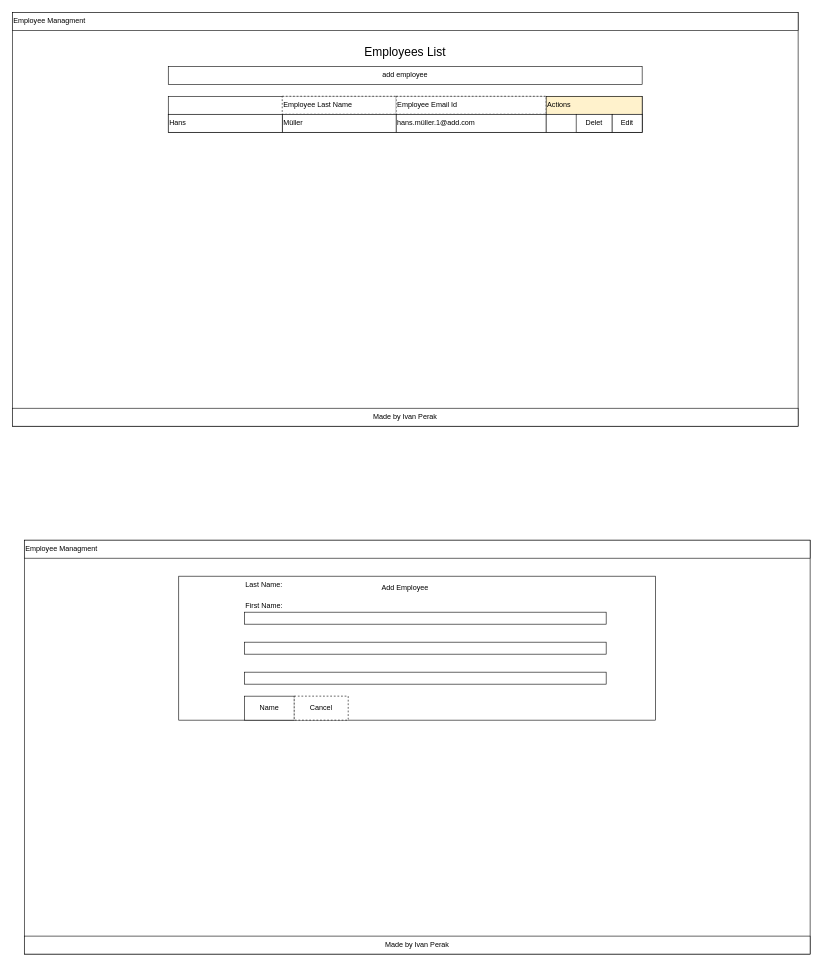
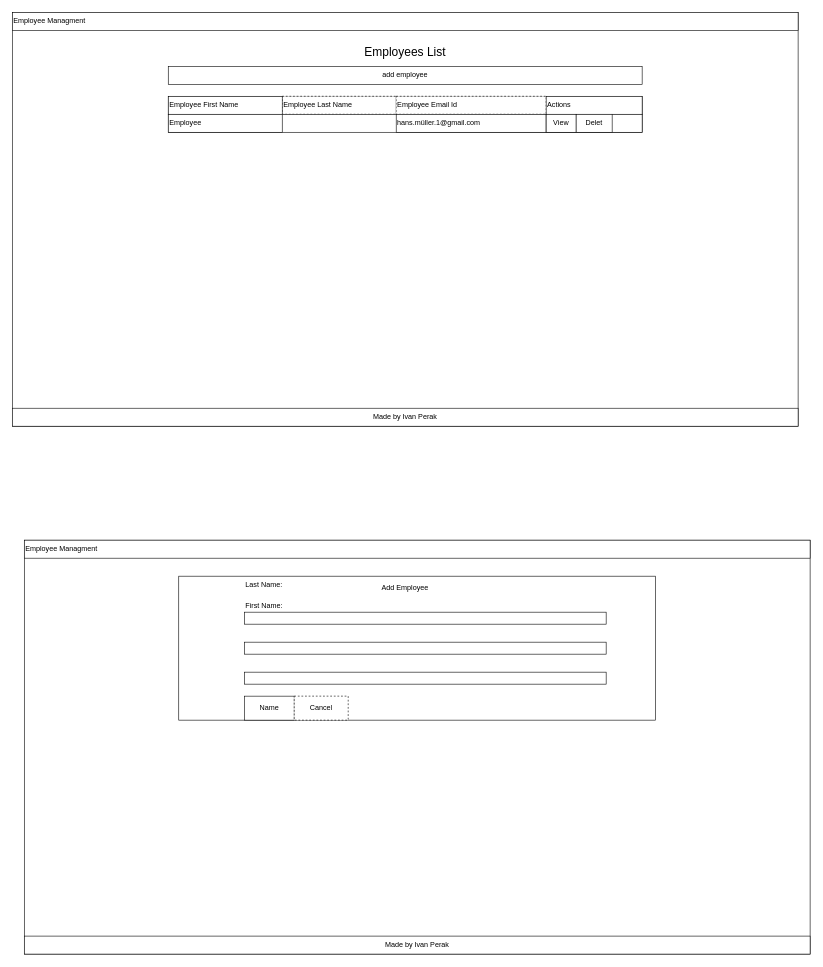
  <mxCell id="0" />
  <mxCell id="1" parent="0" />
  <mxCell id="2" value="" style="group" vertex="1" connectable="0" parent="1"><mxGeometry x="20" y="20" width="1310" height="690" as="geometry" /></mxCell>
  <mxCell id="3" value="" style="rounded=0;whiteSpace=wrap;html=1;" vertex="1" parent="2"><mxGeometry width="1310" height="690" as="geometry" /></mxCell>
  <mxCell id="4" value="Made by Ivan Perak" style="rounded=0;whiteSpace=wrap;html=1;" vertex="1" parent="2"><mxGeometry y="660" width="1310" height="30" as="geometry" /></mxCell>
  <mxCell id="5" value="Employee Managment" style="rounded=0;whiteSpace=wrap;html=1;align=left;" vertex="1" parent="2"><mxGeometry width="1310" height="30" as="geometry" /></mxCell>
  <mxCell id="6" value="&lt;font style=&quot;font-size: 20px&quot;&gt;Employees List&lt;/font&gt;" style="text;html=1;strokeColor=none;fillColor=none;align=center;verticalAlign=middle;whiteSpace=wrap;rounded=0;" vertex="1" parent="2"><mxGeometry x="545" y="30" width="220" height="70" as="geometry" /></mxCell>
  <mxCell id="7" value="add employee" style="rounded=0;whiteSpace=wrap;html=1;" vertex="1" parent="2"><mxGeometry x="260" y="90" width="790" height="30" as="geometry" /></mxCell>
  <mxCell id="8" value="" style="rounded=0;whiteSpace=wrap;html=1;" vertex="1" parent="2"><mxGeometry x="260" y="140" width="790" height="30" as="geometry" /></mxCell>
  <mxCell id="9" value="Employee Last Name" style="rounded=0;whiteSpace=wrap;html=1;align=left;dashed=1;" vertex="1" parent="2"><mxGeometry x="450" y="140" width="190" height="30" as="geometry" /></mxCell>
+ <mxCell id="10" value="Employee First Name" style="rounded=0;whiteSpace=wrap;html=1;align=left;" vertex="1" parent="2"><mxGeometry x="260" y="140" width="190" height="30" as="geometry" /></mxCell>
  <mxCell id="11" value="Employee Email Id" style="rounded=0;whiteSpace=wrap;html=1;align=left;dashed=1;" vertex="1" parent="2"><mxGeometry x="640" y="140" width="250" height="30" as="geometry" /></mxCell>
- <mxCell id="12" value="Actions" style="rounded=0;whiteSpace=wrap;html=1;align=left;fillColor=#fff2cc;" vertex="1" parent="2"><mxGeometry x="890" y="140" width="160" height="30" as="geometry" /></mxCell>
+ <mxCell id="12" value="Actions" style="rounded=0;whiteSpace=wrap;html=1;align=left;" vertex="1" parent="2"><mxGeometry x="890" y="140" width="160" height="30" as="geometry" /></mxCell>
  <mxCell id="13" value="" style="rounded=0;whiteSpace=wrap;html=1;" vertex="1" parent="2"><mxGeometry x="260" y="170" width="790" height="30" as="geometry" /></mxCell>
- <mxCell id="14" value="Müller" style="rounded=0;whiteSpace=wrap;html=1;align=left;" vertex="1" parent="2"><mxGeometry x="450" y="170" width="190" height="30" as="geometry" /></mxCell>
- <mxCell id="15" value="Hans" style="rounded=0;whiteSpace=wrap;html=1;align=left;" vertex="1" parent="2"><mxGeometry x="260" y="170" width="190" height="30" as="geometry" /></mxCell>
- <mxCell id="16" value="hans.müller.1@add.com" style="rounded=0;whiteSpace=wrap;html=1;align=left;" vertex="1" parent="2"><mxGeometry x="640" y="170" width="250" height="30" as="geometry" /></mxCell>
+ <mxCell id="15" value="Employee" style="rounded=0;whiteSpace=wrap;html=1;align=left;" vertex="1" parent="2"><mxGeometry x="260" y="170" width="190" height="30" as="geometry" /></mxCell>
+ <mxCell id="16" value="hans.müller.1@gmail.com" style="rounded=0;whiteSpace=wrap;html=1;align=left;" vertex="1" parent="2"><mxGeometry x="640" y="170" width="250" height="30" as="geometry" /></mxCell>
  <mxCell id="17" value="" style="rounded=0;whiteSpace=wrap;html=1;align=left;" vertex="1" parent="2"><mxGeometry x="890" y="170" width="160" height="30" as="geometry" /></mxCell>
+ <mxCell id="18" value="View" style="rounded=0;whiteSpace=wrap;html=1;" vertex="1" parent="2"><mxGeometry x="890" y="170" width="50" height="30" as="geometry" /></mxCell>
  <mxCell id="19" value="Delet" style="rounded=0;whiteSpace=wrap;html=1;" vertex="1" parent="2"><mxGeometry x="940" y="170" width="60" height="30" as="geometry" /></mxCell>
- <mxCell id="20" value="Edit" style="rounded=0;whiteSpace=wrap;html=1;" vertex="1" parent="2"><mxGeometry x="1000" y="170" width="50" height="30" as="geometry" /></mxCell>
  <mxCell id="21" value="" style="group" vertex="1" connectable="0" parent="1"><mxGeometry x="40" y="900" width="1310" height="690" as="geometry" /></mxCell>
  <mxCell id="22" value="" style="rounded=0;whiteSpace=wrap;html=1;" vertex="1" parent="21"><mxGeometry width="1310" height="690" as="geometry" /></mxCell>
  <mxCell id="23" value="" style="rounded=0;whiteSpace=wrap;html=1;" vertex="1" parent="21"><mxGeometry x="257.5" y="60" width="795" height="240" as="geometry" /></mxCell>
  <mxCell id="24" value="Add Employee" style="text;html=1;strokeColor=none;fillColor=none;align=center;verticalAlign=middle;whiteSpace=wrap;rounded=0;" vertex="1" parent="21"><mxGeometry x="540" y="60" width="190" height="40" as="geometry" /></mxCell>
  <mxCell id="25" value="" style="rounded=0;whiteSpace=wrap;html=1;" vertex="1" parent="21"><mxGeometry x="367" y="120" width="603" height="20" as="geometry" /></mxCell>
  <mxCell id="26" value="" style="rounded=0;whiteSpace=wrap;html=1;" vertex="1" parent="21"><mxGeometry x="367" y="220" width="603" height="20" as="geometry" /></mxCell>
  <mxCell id="27" value="" style="rounded=0;whiteSpace=wrap;html=1;" vertex="1" parent="21"><mxGeometry x="367" y="170" width="603" height="20" as="geometry" /></mxCell>
  <mxCell id="28" value="First Name:" style="text;html=1;strokeColor=none;fillColor=none;align=left;verticalAlign=middle;whiteSpace=wrap;rounded=0;" vertex="1" parent="21"><mxGeometry x="367" y="100" width="143" height="20" as="geometry" /></mxCell>
  <mxCell id="29" value="Last Name:" style="text;html=1;strokeColor=none;fillColor=none;align=left;verticalAlign=middle;whiteSpace=wrap;rounded=0;" vertex="1" parent="21"><mxGeometry x="367" y="65" width="143" height="20" as="geometry" /></mxCell>
  <mxCell id="30" value="Name" style="rounded=0;whiteSpace=wrap;html=1;" vertex="1" parent="21"><mxGeometry x="367" y="260" width="83" height="40" as="geometry" /></mxCell>
  <mxCell id="31" value="Cancel" style="rounded=0;whiteSpace=wrap;html=1;dashed=1;" vertex="1" parent="21"><mxGeometry x="450" y="260" width="90" height="40" as="geometry" /></mxCell>
  <mxCell id="32" value="Employee Managment" style="rounded=0;whiteSpace=wrap;html=1;align=left;" vertex="1" parent="21"><mxGeometry width="1310" height="30" as="geometry" /></mxCell>
  <mxCell id="33" value="Made by Ivan Perak" style="rounded=0;whiteSpace=wrap;html=1;" vertex="1" parent="21"><mxGeometry y="660" width="1310" height="30" as="geometry" /></mxCell>
